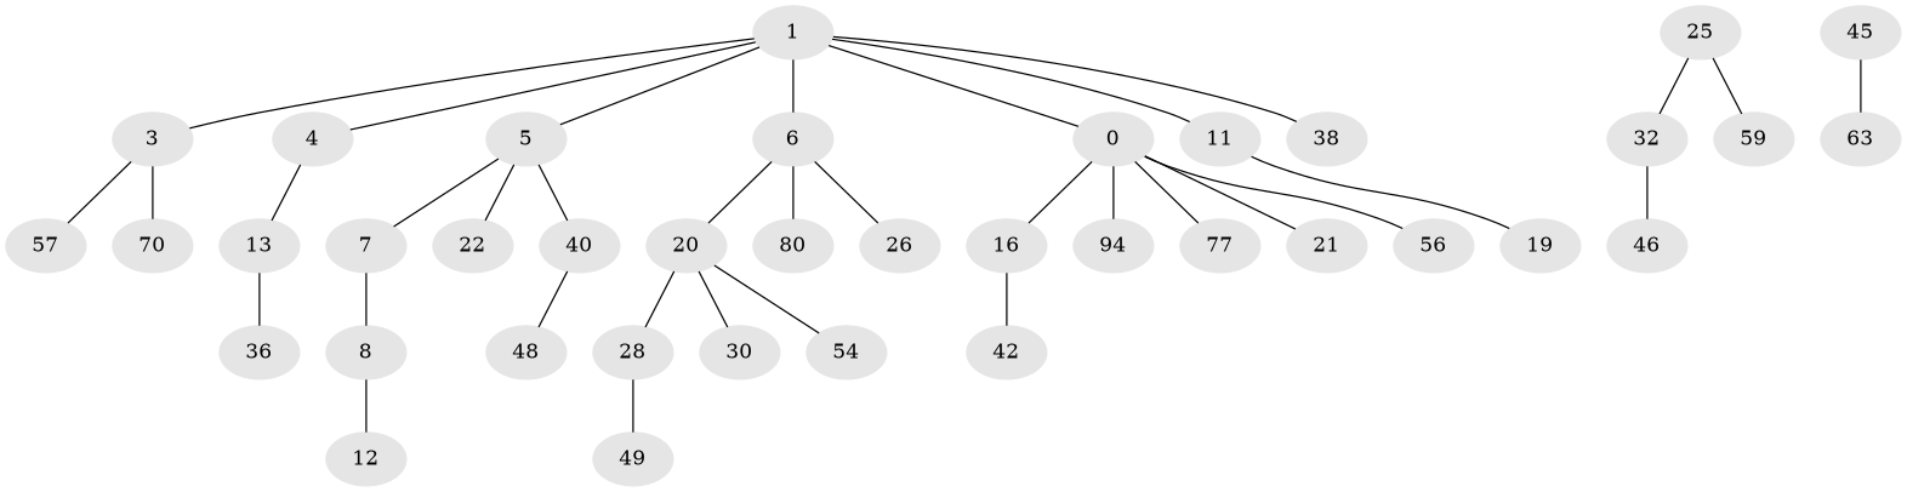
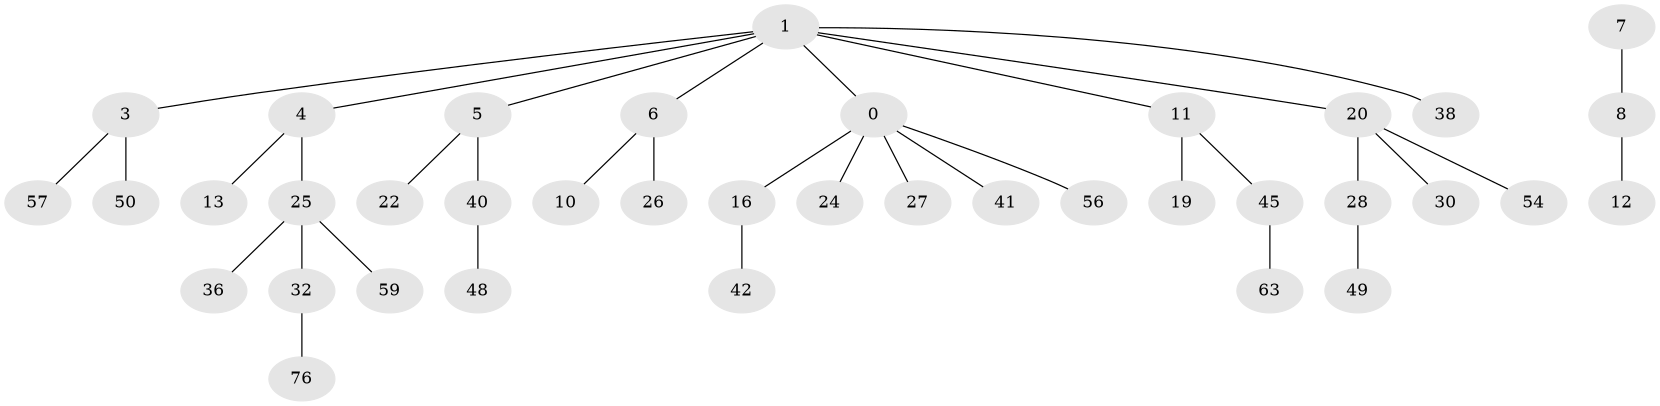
  graph {
    node [color=gray90 style=filled]
    1 [super="+2"]
    3 [super="+21"]
    4 [super="+37"]
    5 [super="+18"]
    6 [super="+23"]
    n6 [label=0 super="+14"]
    11 [super="+15"]
    20 [super="+44"]
    38
    n10 [label=57]
-   50 [label=70]
+   50
    13 [super="+17"]
    25 [super="+51"]
    7
    22
    40 [super="+52"]
-   10 [label=80]
+   10
    26 [super="+57"]
    16 [super="+39"]
-   24 [label=94]
-   27 [label=77]
-   41 [label=21]
+   24
+   27
+   41
    56
    19 [super="+58"]
    45 [super="+55"]
    28 [super="+31"]
    30 [super="+34"]
    54
    36
    32 [super="+35"]
    59
    8 [super="+43"]
    48
    12
    42 [super="+53"]
    n36 [label=63]
    49
-   46
+   46 [label=76]
    1 -- 3
    1 -- 4
    1 -- 5
    1 -- 6
    1 -- n6
    1 -- 11
-   6 -- 20
+   1 -- 20
    1 -- 38
    3 -- n10
    3 -- 50
    4 -- 13
-   5 -- 7
+   4 -- 25
    5 -- 22
    5 -- 40
    6 -- 10
    6 -- 26
    n6 -- 16
    n6 -- 24
    n6 -- 27
    n6 -- 41
    n6 -- 56
    11 -- 19
+   11 -- 45
    20 -- 28
    20 -- 30
    20 -- 54
-   13 -- 36
+   25 -- 36
    25 -- 32
    25 -- 59
    7 -- 8
    40 -- 48
    16 -- 42
    45 -- n36
    28 -- 49
    32 -- 46
    8 -- 12
  }
